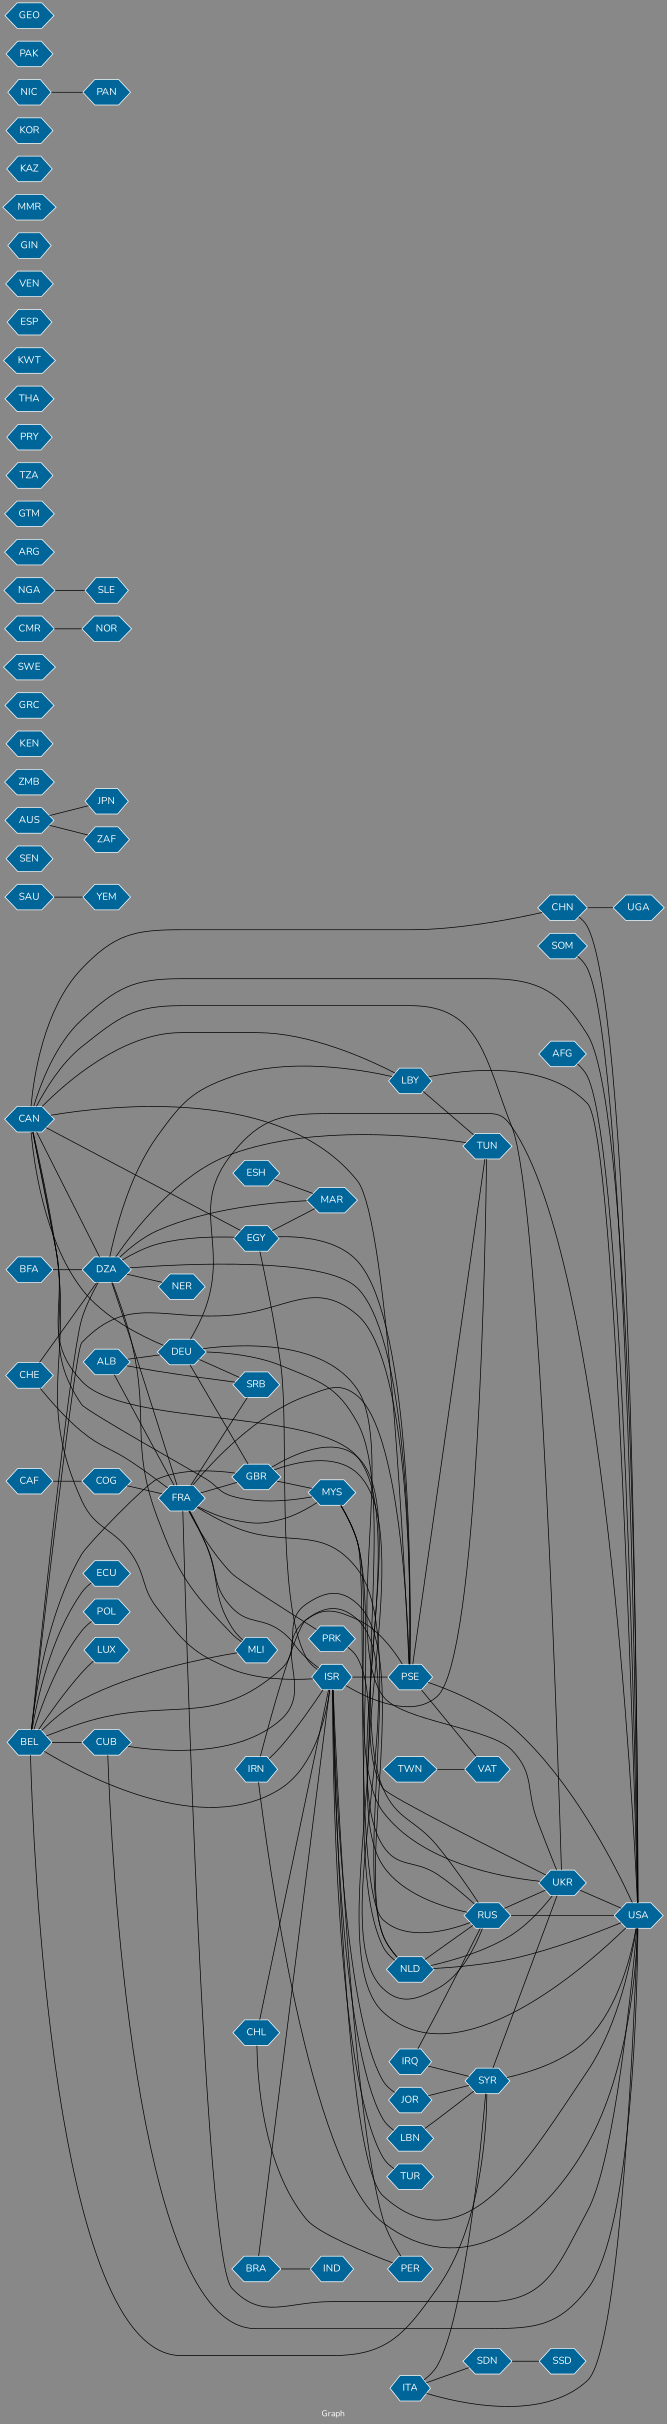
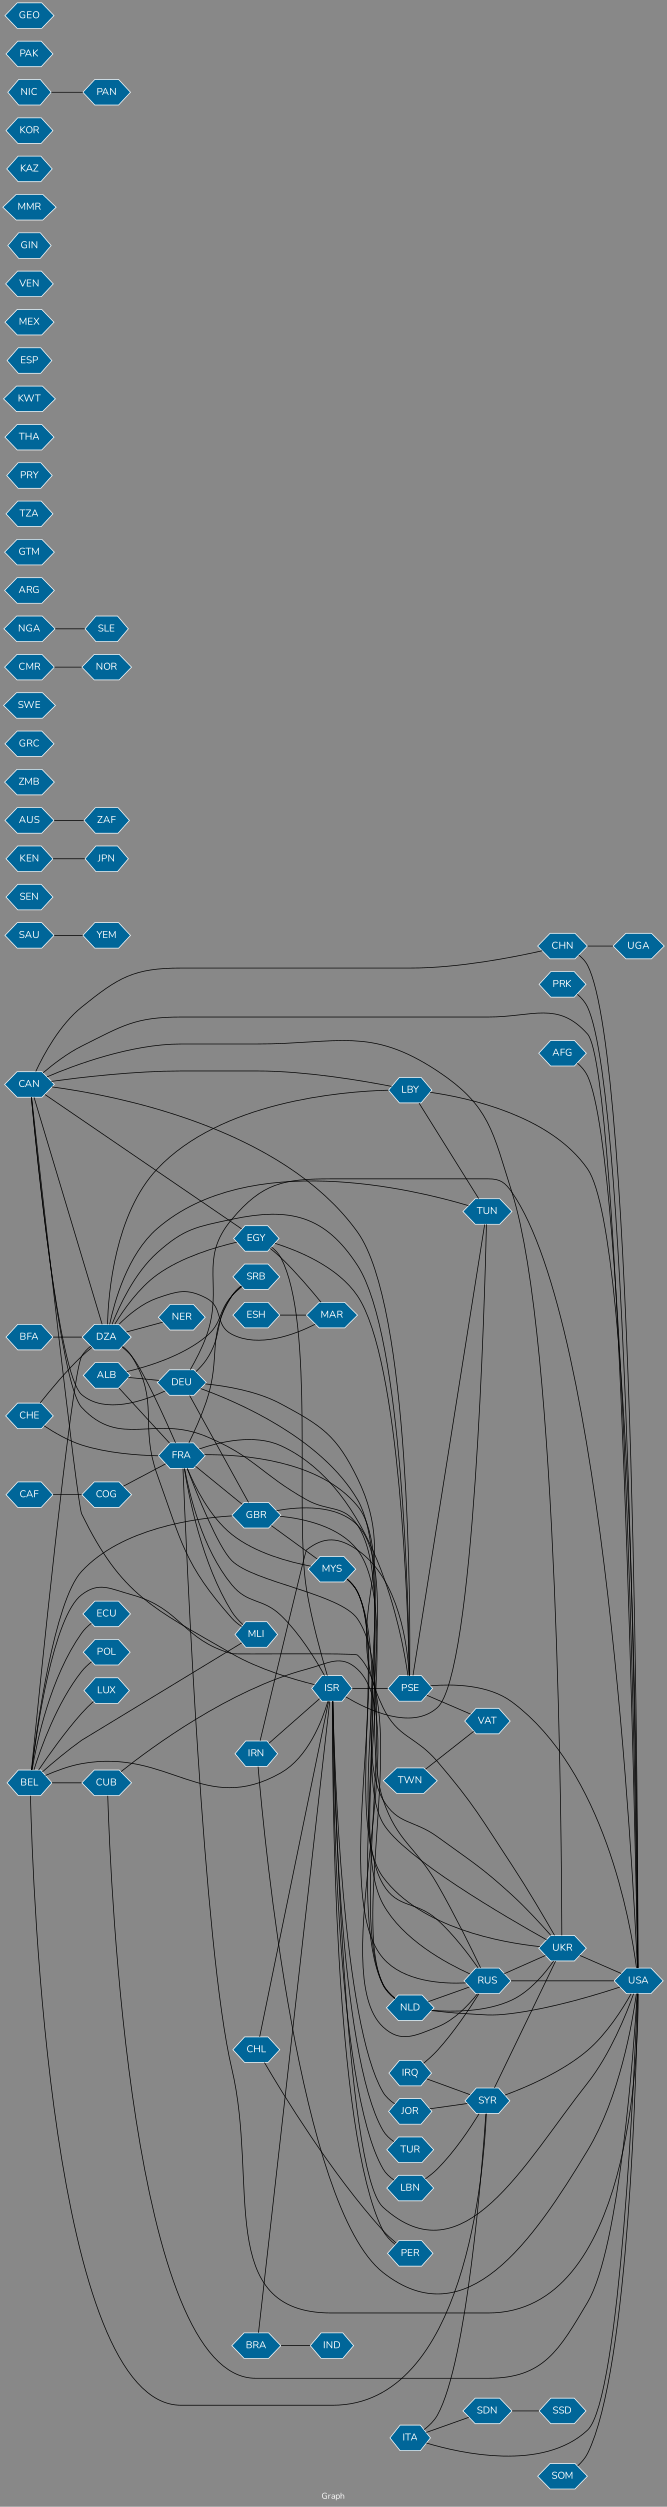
  graph {
    bgcolor="#888888"
    fontcolor=white
    fontname=Nunito
    fontsize=12
    label="Graph"
    rankdir=LR
    node [color=white fillcolor="#006699" fontcolor=white fontname=Nunito shape=hexagon style=filled]
    edge [arrowhead=open color=black fontcolor=white fontname=Nunito fontsize=12 weight=1]
    n1 [label=USA]
    n2 [label=RUS]
    n3 [label=UKR]
    n4 [label=PSE]
    n5 [label=TUN]
    n6 [label=VAT]
    n7 [label=TWN]
    n8 [label=ISR]
    n9 [label=TUR]
    n10 [label=JOR]
    n11 [label=LBN]
    n12 [label=PER]
    n13 [label=SYR]
    n14 [label=FRA]
    n15 [label=NLD]
    n16 [label=GBR]
    n17 [label=MLI]
    n18 [label=MYS]
    n19 [label=SRB]
    n20 [label=ITA]
    n21 [label=SDN]
    n22 [label=SSD]
    n23 [label=DEU]
    n24 [label=SOM]
    n25 [label=YEM]
    n26 [label=SAU]
    n27 [label=DZA]
    n28 [label=LBY]
    n29 [label=EGY]
    n30 [label=MAR]
    n31 [label=NER]
    n32 [label=SEN]
    n33 [label=JPN]
    n34 [label=ZAF]
    n35 [label=IRQ]
    n36 [label=BEL]
    n37 [label=ECU]
    n38 [label=POL]
    n39 [label=LUX]
    n40 [label=CUB]
    n41 [label=AUS]
    n42 [label=IRN]
    n43 [label=CAN]
    n44 [label=CHN]
    n45 [label=UGA]
    n46 [label=PRK]
    n47 [label=IND]
    n48 [label=ESH]
    n49 [label=ZMB]
    n50 [label=BRA]
    n51 [label=KEN]
    n52 [label=GRC]
    n53 [label=SWE]
    n54 [label=AFG]
    n55 [label=NOR]
    n56 [label=BFA]
    n57 [label=NGA]
    n58 [label=SLE]
    n59 [label=ARG]
    n60 [label=CAF]
    n61 [label=COG]
    n62 [label=GTM]
    n63 [label=TZA]
    n64 [label=ALB]
    n65 [label=PRY]
    n66 [label=THA]
    n67 [label=KWT]
    n68 [label=ESP]
+   n69 [label=MEX]
    n70 [label=VEN]
    n71 [label=GIN]
    n72 [label=MMR]
    n73 [label=KAZ]
    n74 [label=KOR]
    n75 [label=NIC]
    n76 [label=PAN]
    n77 [label=CHL]
    n78 [label=PAK]
    n79 [label=CMR]
    n80 [label=CHE]
    n81 [label=GEO]
    n2 -- n1 [weight=13]
    n2 -- n3 [weight=25]
    n3 -- n1
    n4 -- n1 [weight=10]
    n4 -- n5
    n4 -- n6
    n7 -- n6
    n8 -- n1 [weight=13]
    n8 -- n4 [weight=211]
    n8 -- n5
    n8 -- n9 [weight=4]
    n8 -- n10
    n8 -- n11
    n8 -- n12
    n10 -- n13
    n11 -- n13
    n13 -- n1
    n13 -- n3 [weight=2]
    n14 -- n1 [weight=3]
-   n14 -- n46 [weight=3]
+   n14 -- n3 [weight=3]
    n14 -- n4 [weight=12]
    n14 -- n8 [weight=3]
    n14 -- n15
    n14 -- n16
    n14 -- n17 [weight=3]
    n14 -- n18
    n14 -- n19
    n15 -- n1
    n15 -- n2 [weight=4]
    n15 -- n3 [weight=8]
    n16 -- n2
    n16 -- n3
    n16 -- n18
    n18 -- n2
    n18 -- n3 [weight=17]
    n18 -- n15
    n20 -- n1
    n20 -- n13
    n20 -- n21
    n21 -- n22 [weight=3]
    n23 -- n1 [weight=8]
    n23 -- n2 [weight=6]
    n23 -- n3 [weight=5]
    n23 -- n16
    n23 -- n19
    n24 -- n1
    n26 -- n25 [weight=2]
    n27 -- n4
    n27 -- n5
    n27 -- n14 [weight=9]
    n27 -- n17 [weight=10]
    n27 -- n28
    n27 -- n29
    n27 -- n30
    n27 -- n31 [weight=2]
    n28 -- n1 [weight=2]
    n28 -- n5 [weight=2]
    n29 -- n4 [weight=9]
    n29 -- n8 [weight=5]
    n29 -- n30
    n35 -- n2
    n35 -- n13
-   n36 -- n4 [weight=3]
    n36 -- n8
    n36 -- n13
    n36 -- n15
    n36 -- n16 [weight=2]
    n36 -- n17 [weight=2]
    n36 -- n27 [weight=5]
    n36 -- n37
    n36 -- n38
    n36 -- n39
    n36 -- n40 [weight=16]
    n40 -- n1
    n40 -- n2
-   n41 -- n33
+   n51 -- n33
    n41 -- n34
    n42 -- n1
    n42 -- n4 [weight=3]
    n42 -- n8 [weight=5]
    n43 -- n1 [weight=4]
    n43 -- n2
    n43 -- n3 [weight=2]
    n43 -- n4
    n43 -- n8
-   n43 -- n18
    n43 -- n23
    n43 -- n27 [weight=3]
    n43 -- n28
    n43 -- n29
    n43 -- n44
    n44 -- n1 [weight=2]
    n44 -- n45
    n46 -- n1 [weight=3]
    n48 -- n30 [weight=4]
    n50 -- n8
    n50 -- n47 [weight=2]
    n54 -- n1 [weight=2]
    n56 -- n27 [weight=2]
    n57 -- n58
    n60 -- n61
    n61 -- n14
    n64 -- n14
    n64 -- n19
    n64 -- n23
    n75 -- n76
    n77 -- n8
    n77 -- n12
    n79 -- n55
    n80 -- n14
    n80 -- n27
  }
